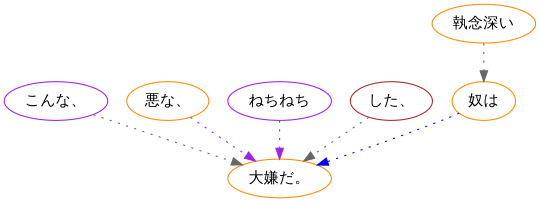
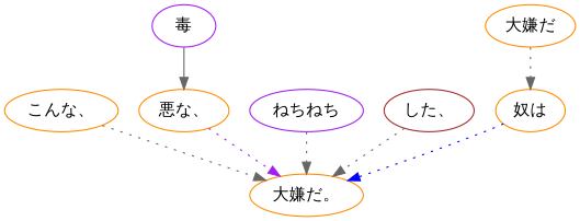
  digraph {
    node [color=darkorange]
    edge [color=gray40 style=dotted]
-   n1 [color=purple label="こんな、"]
+   n1 [label="こんな、"]
    n2 [label="大嫌だ。"]
    n3 [label="悪な、"]
+   n4 [color=purple label="毒"]
    n5 [color=purple label="ねちねち"]
    n6 [color=brown label="した、"]
-   n7 [label="執念深い"]
+   n7 [label="大嫌だ"]
    n8 [label="奴は"]
    n1 -> n2
    n3 -> n2 [color=purple]
-   n5 -> n2 [color=purple]
+   n4 -> n3 [style=solid]
+   n5 -> n2
    n6 -> n2
    n7 -> n8
    n8 -> n2 [color=blue]
  }
